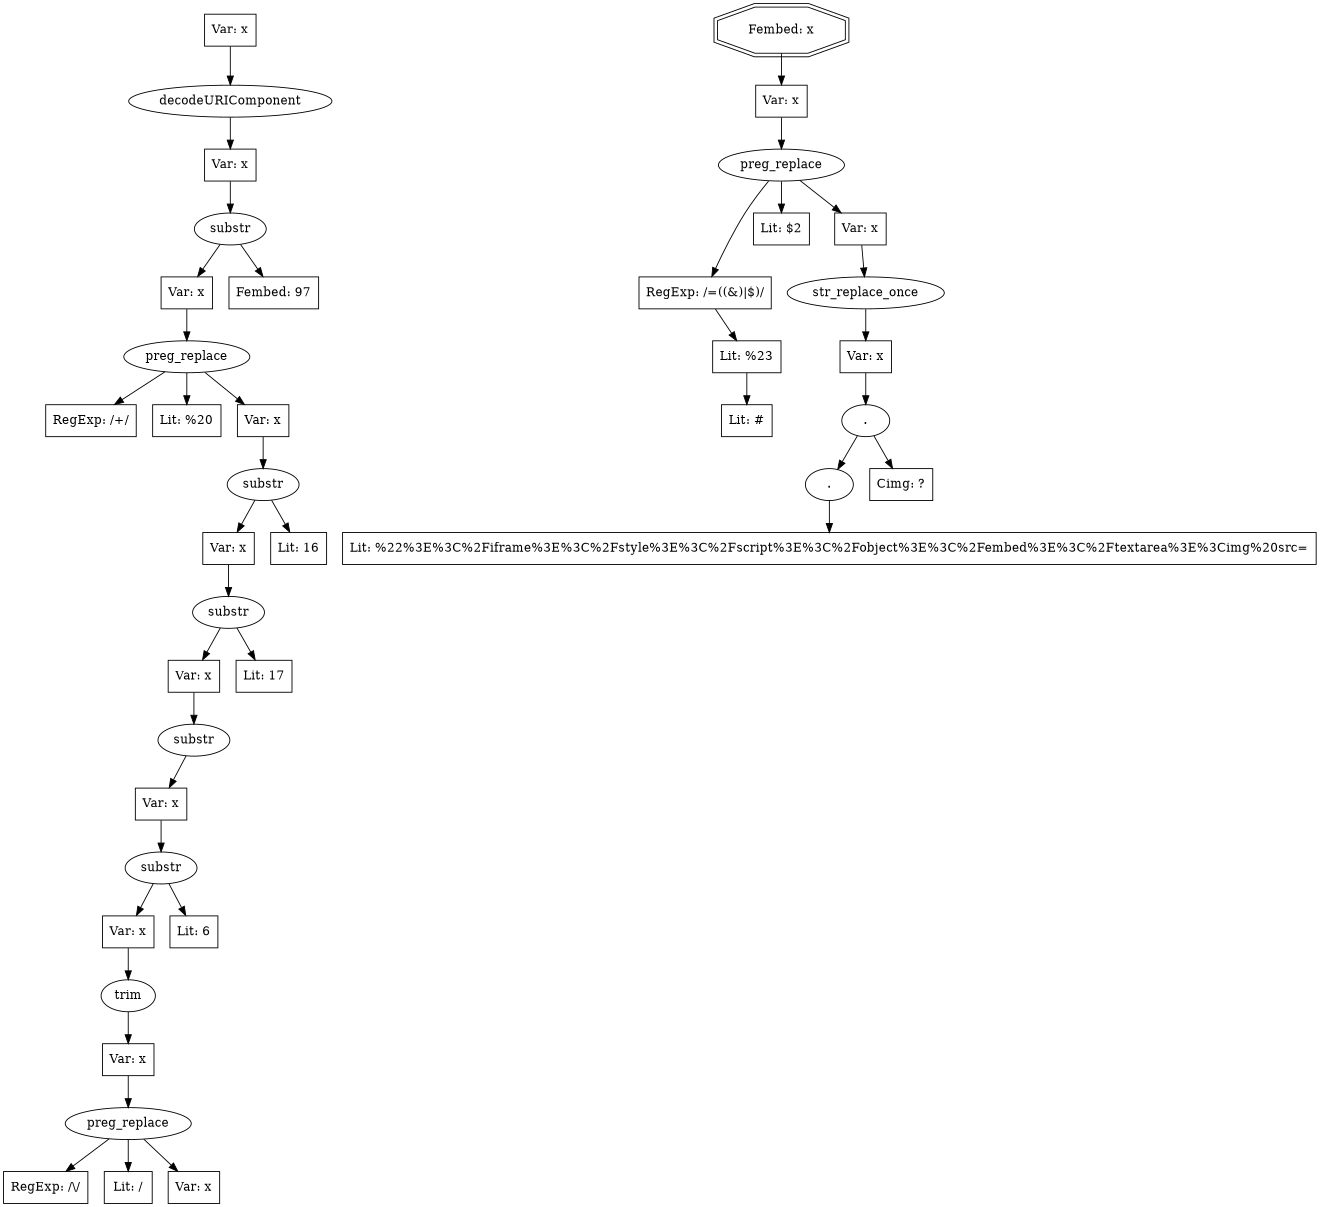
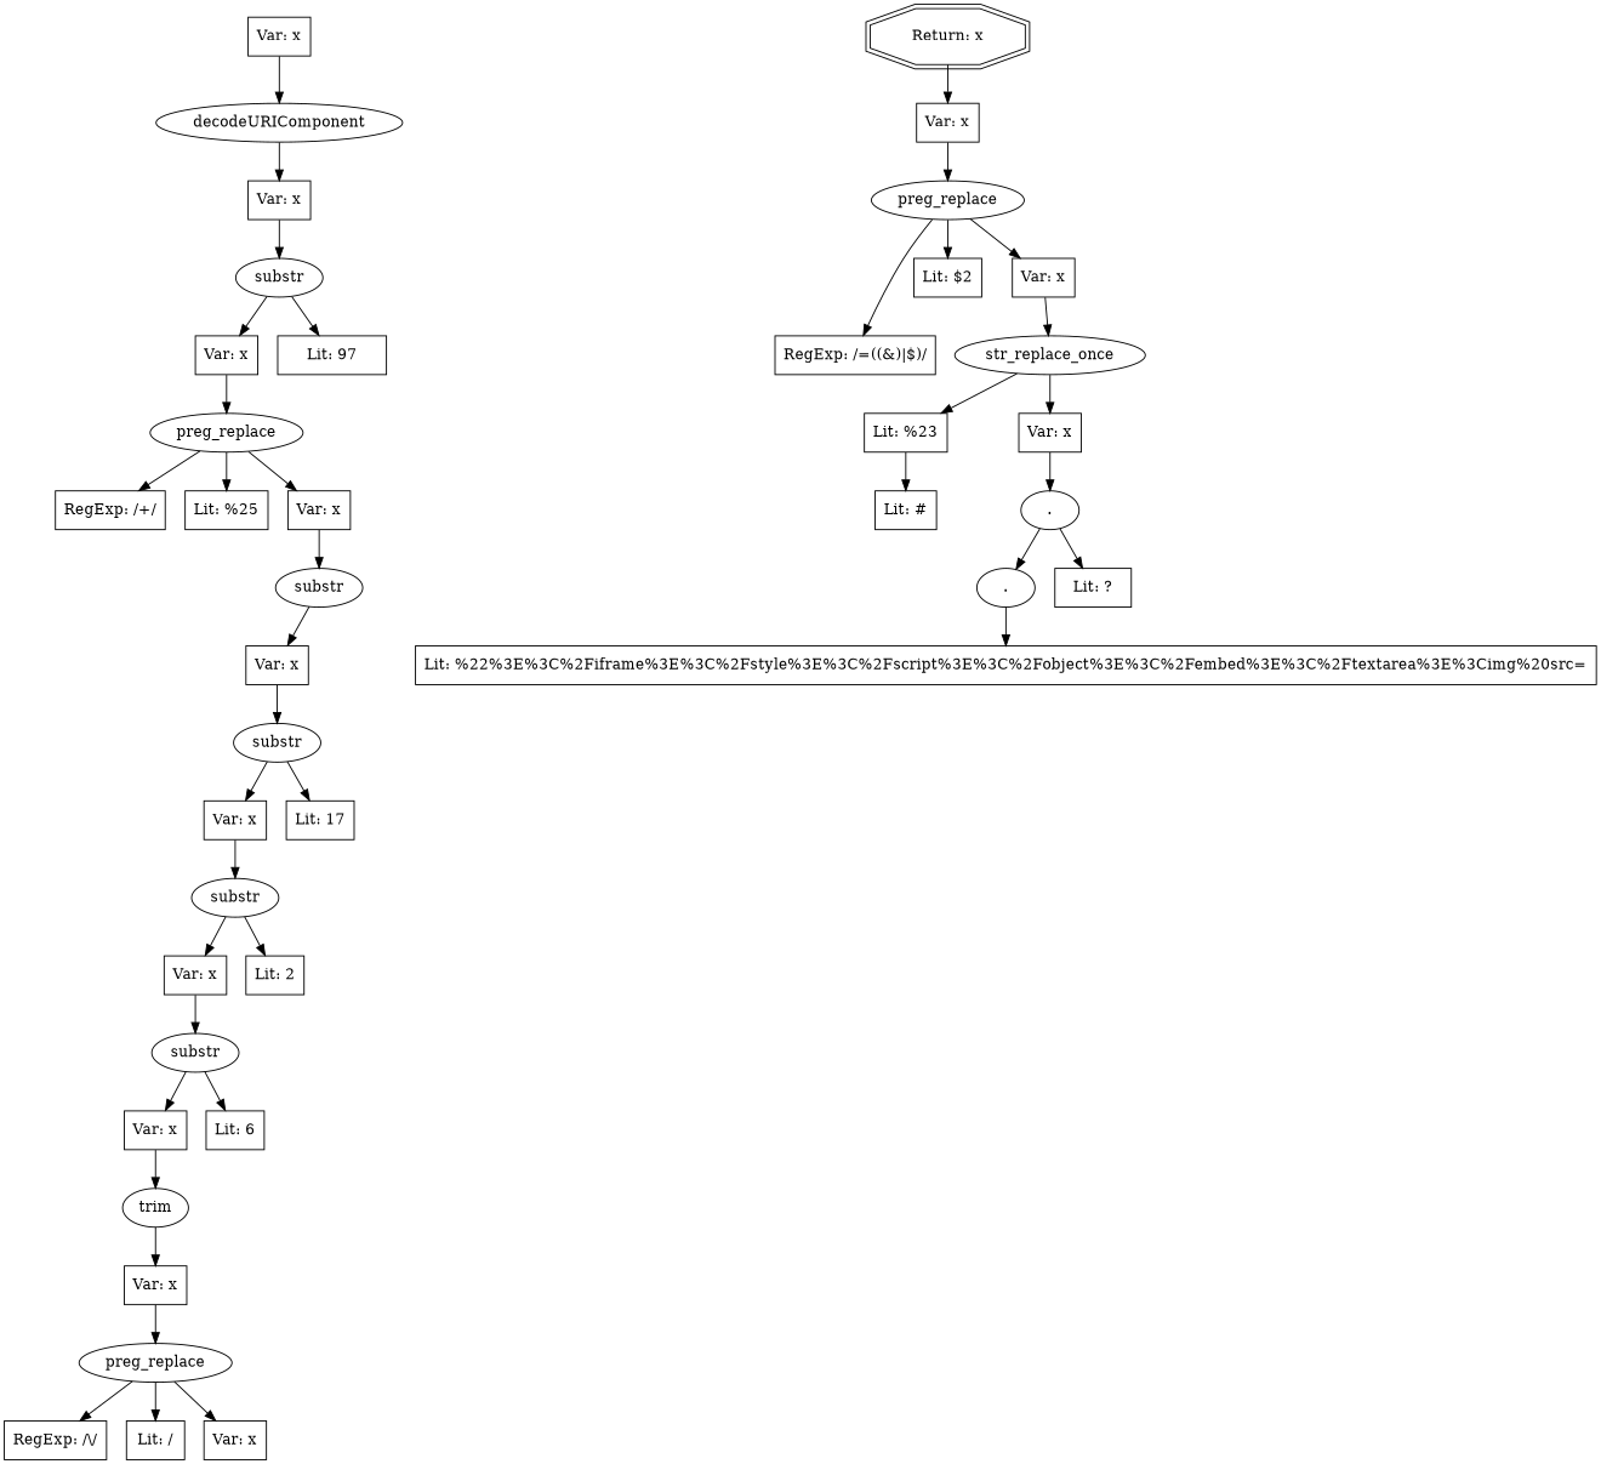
  digraph {
    node [shape=box]
    n1 [label=preg_replace shape=ellipse]
    n2 [label="RegExp: /\\/"]
    n3 [label="Lit: /"]
    n4 [label="Var: x"]
    n5 [label=trim shape=ellipse]
    n6 [label="Var: x"]
    n7 [label=substr shape=ellipse]
    n8 [label="Var: x"]
    n9 [label="Lit: 6"]
    n10 [label=substr shape=ellipse]
    n11 [label="Var: x"]
+   n12 [label="Lit: 2"]
    n13 [label=substr shape=ellipse]
    n14 [label="Var: x"]
    n15 [label="Lit: 17"]
    n16 [label=substr shape=ellipse]
    n17 [label="Var: x"]
-   n18 [label="Lit: 16"]
    n19 [label=preg_replace shape=ellipse]
    n20 [label="RegExp: /\+/"]
-   n21 [label="Lit: %20"]
+   n21 [label="Lit: %25"]
    n22 [label="Var: x"]
    n23 [label=substr shape=ellipse]
    n24 [label="Var: x"]
-   n25 [label="Fembed: 97"]
+   n25 [label="Lit: 97"]
    n26 [label=decodeURIComponent shape=ellipse]
    n27 [label="Var: x"]
    n28 [label="Var: x"]
    n29 [label="." shape=ellipse]
    n30 [label="Lit: %22%3E%3C%2Fiframe%3E%3C%2Fstyle%3E%3C%2Fscript%3E%3C%2Fobject%3E%3C%2Fembed%3E%3C%2Ftextarea%3E%3Cimg%20src="]
    n31 [label="." shape=ellipse]
-   n32 [label="Cimg: ?"]
+   n32 [label="Lit: ?"]
    n33 [label=str_replace_once shape=ellipse]
    n34 [label="Lit: %23"]
    n35 [label="Var: x"]
    n36 [label="Lit: #"]
    n37 [label=preg_replace shape=ellipse]
    n38 [label="RegExp: /=((&)|$)/"]
    n39 [label="Lit: $2"]
    n40 [label="Var: x"]
    n41 [label="Var: x"]
-   n42 [label="Fembed: x" shape=doubleoctagon]
+   n42 [label="Return: x" shape=doubleoctagon]
    n1 -> n2
    n1 -> n3
    n1 -> n4
    n5 -> n6
    n6 -> n1
    n7 -> n8
    n7 -> n9
    n8 -> n5
    n10 -> n11
+   n10 -> n12
    n11 -> n7
    n13 -> n14
    n13 -> n15
    n14 -> n10
    n16 -> n17
-   n16 -> n18
    n17 -> n13
    n19 -> n20
    n19 -> n21
    n19 -> n22
    n22 -> n16
    n23 -> n24
    n23 -> n25
    n24 -> n19
    n26 -> n27
    n27 -> n23
    n28 -> n26
    n29 -> n30
    n31 -> n29
    n31 -> n32
-   n38 -> n34
+   n33 -> n34
    n33 -> n35
    n34 -> n36
    n35 -> n31
    n37 -> n38
    n37 -> n39
    n37 -> n40
    n40 -> n33
    n41 -> n37
    n42 -> n41
  }
